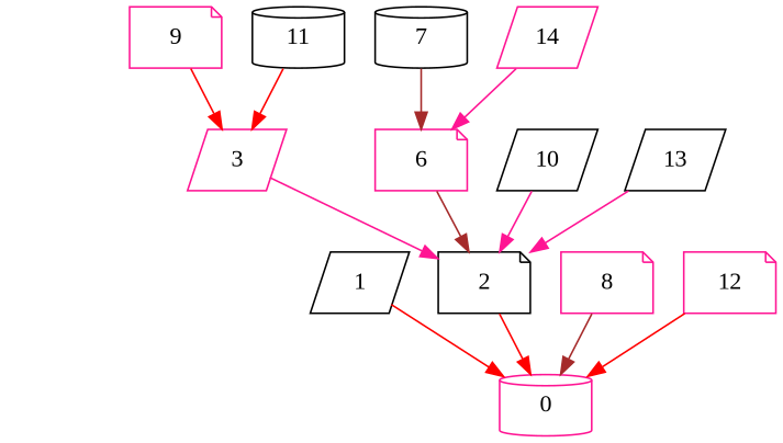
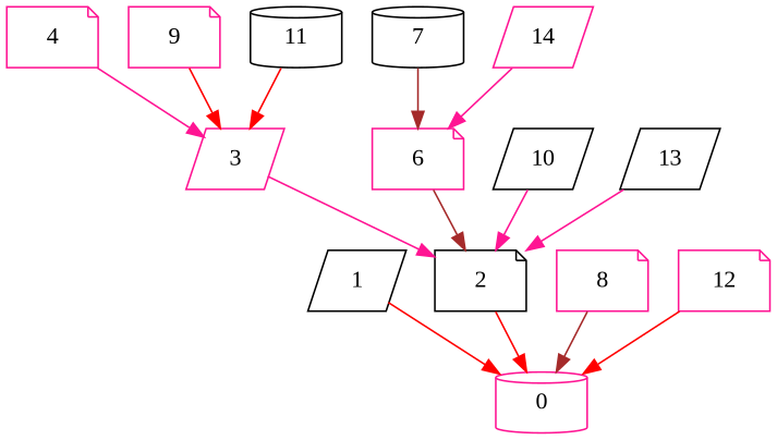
  digraph {
    fontname="Liberation Serif"
    node [color=deeppink fontname="Liberation Serif" shape=note]
    edge [color=red fontname="Liberation Serif"]
    1 [color=black shape=parallelogram]
    0 [shape=cylinder]
    2 [color=black]
    3 [shape=parallelogram]
+   4
    6
    7 [color=black shape=cylinder]
    8
    9
    10 [color=black shape=parallelogram]
    11 [color=black shape=cylinder]
    12
    13 [color=black shape=parallelogram]
    14 [shape=parallelogram]
    1 -> 0
    2 -> 0
    3 -> 2 [color=deeppink]
+   4 -> 3 [color=deeppink]
    6 -> 2 [color=brown]
    7 -> 6 [color=brown]
    8 -> 0 [color=brown]
    9 -> 3
    10 -> 2 [color=deeppink]
    11 -> 3
    12 -> 0
    13 -> 2 [color=deeppink]
    14 -> 6 [color=deeppink]
  }
